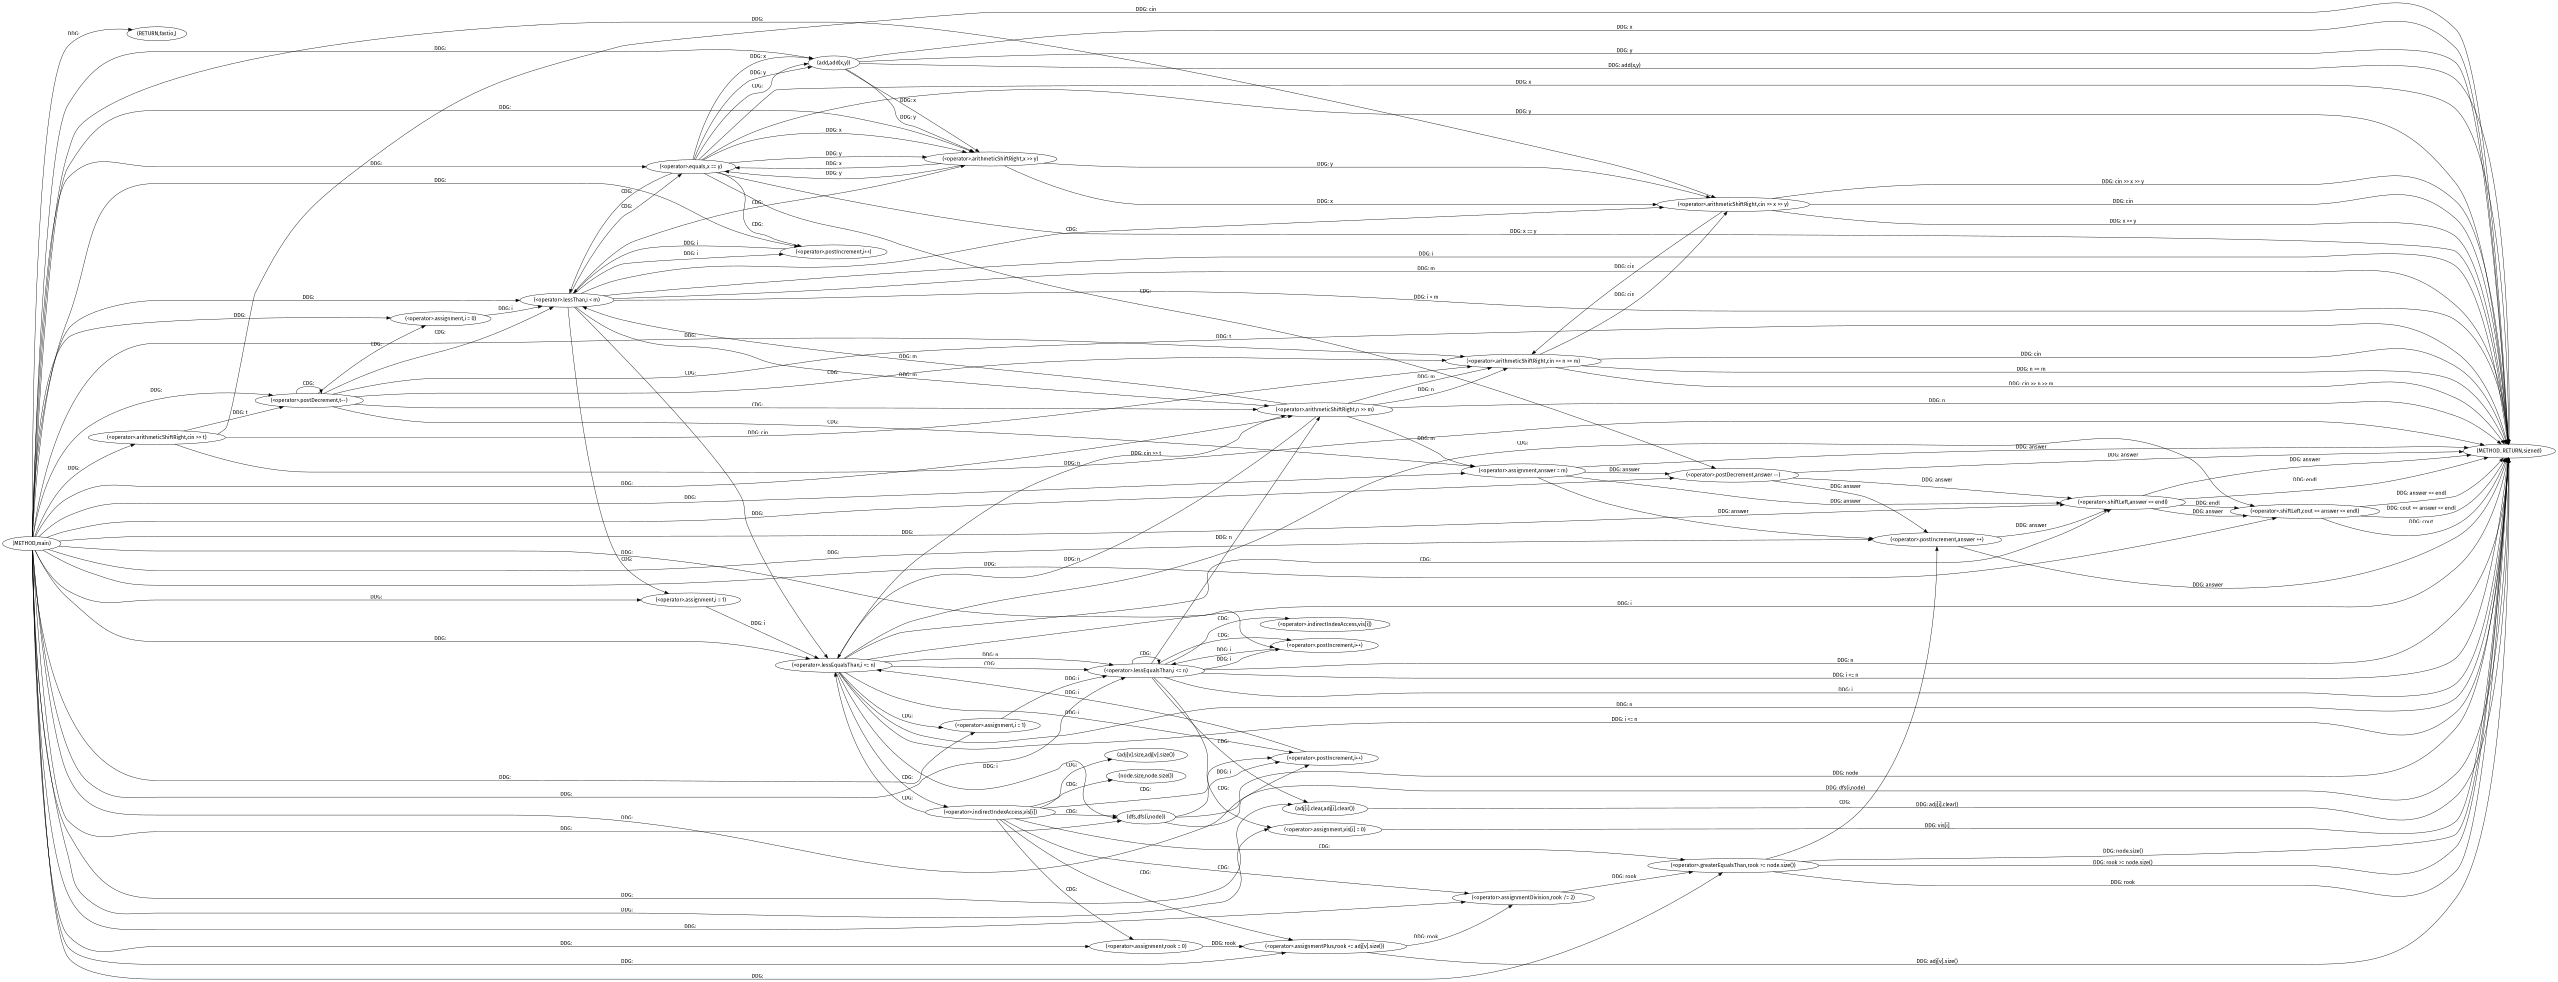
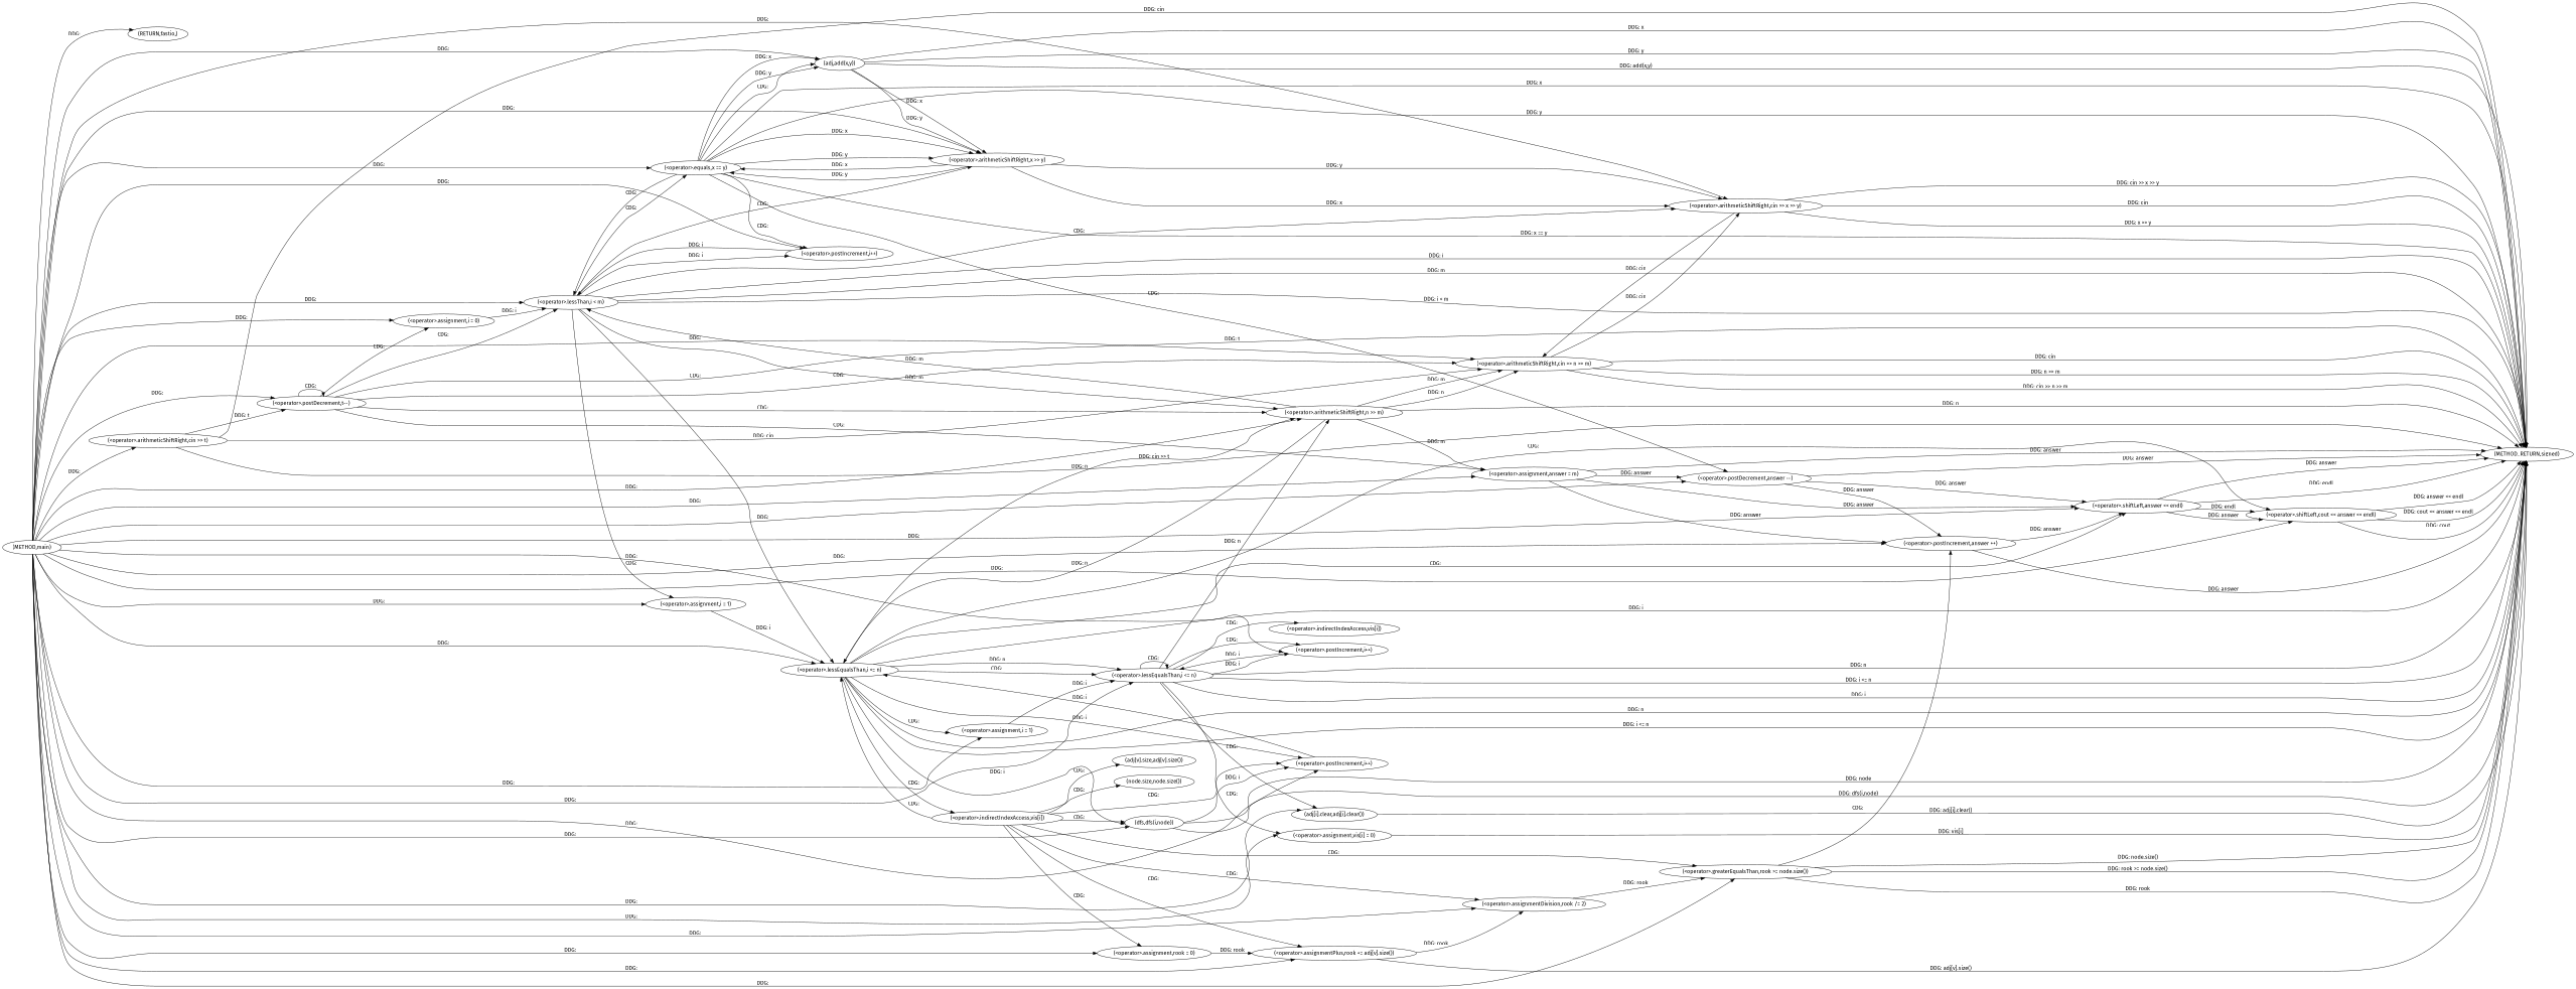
  digraph {
    fontname="Fira Sans"
    rankdir=LR
    node [fontname="Fira Sans"]
    edge [fontname="Fira Sans"]
    n1 [label="(METHOD,main)"]
    n2 [label="(RETURN,fastio,)"]
    n3 [label="(<operator>.arithmeticShiftRight,cin >> t)"]
    n4 [label="(<operator>.postDecrement,t--)"]
    n5 [label="(<operator>.arithmeticShiftRight,cin >> n >> m)"]
    n6 [label="(<operator>.assignment,answer = m)"]
    n7 [label="(<operator>.shiftLeft,cout << answer << endl)"]
    n8 [label="(<operator>.assignment,i = 0)"]
    n9 [label="(<operator>.lessThan,i < m)"]
    n10 [label="(<operator>.postIncrement,i++)"]
    n11 [label="(<operator>.assignment,i = 1)"]
    n12 [label="(<operator>.lessEqualsThan,i <= n)"]
    n13 [label="(<operator>.postIncrement,i++)"]
    n14 [label="(<operator>.assignment,i = 1)"]
    n15 [label="(<operator>.lessEqualsThan,i <= n)"]
    n16 [label="(<operator>.postIncrement,i++)"]
    n17 [label="(<operator>.arithmeticShiftRight,n >> m)"]
    n18 [label="(<operator>.arithmeticShiftRight,cin >> x >> y)"]
-   n19 [label="(add,add(x,y))"]
+   n19 [label="(adj,add(x,y))"]
    n20 [label="(dfs,dfs(i,node))"]
    n21 [label="(<operator>.assignment,rook = 0)"]
    n22 [label="(<operator>.assignmentDivision,rook /= 2)"]
    n23 [label="(<operator>.shiftLeft,answer << endl)"]
    n24 [label="(adj[i].clear,adj[i].clear())"]
    n25 [label="(<operator>.assignment,vis[i] = 0)"]
    n26 [label="(<operator>.equals,x == y)"]
    n27 [label="(<operator>.assignmentPlus,rook += adj[v].size())"]
    n28 [label="(<operator>.greaterEqualsThan,rook >= node.size())"]
    n29 [label="(<operator>.postIncrement,answer ++)"]
    n30 [label="(<operator>.arithmeticShiftRight,x >> y)"]
    n31 [label="(<operator>.postDecrement,answer --)"]
    n32 [label="(METHOD_RETURN,signed)"]
    n33 [label="(<operator>.indirectIndexAccess,vis[i])"]
    n34 [label="(<operator>.indirectIndexAccess,vis[i])"]
    n35 [label="(adj[v].size,adj[v].size())"]
    n36 [label="(node.size,node.size())"]
    n1 -> n2 [label="DDG: "]
    n1 -> n3 [label="DDG: "]
    n1 -> n4 [label="DDG: "]
    n1 -> n5 [label="DDG: "]
    n1 -> n6 [label="DDG: "]
    n1 -> n7 [label="DDG: "]
    n1 -> n8 [label="DDG: "]
    n1 -> n9 [label="DDG: "]
    n1 -> n10 [label="DDG: "]
    n1 -> n11 [label="DDG: "]
    n1 -> n12 [label="DDG: "]
    n1 -> n13 [label="DDG: "]
    n1 -> n14 [label="DDG: "]
    n1 -> n15 [label="DDG: "]
    n1 -> n16 [label="DDG: "]
    n1 -> n17 [label="DDG: "]
    n1 -> n18 [label="DDG: "]
    n1 -> n19 [label="DDG: "]
    n1 -> n20 [label="DDG: "]
    n1 -> n21 [label="DDG: "]
    n1 -> n22 [label="DDG: "]
    n1 -> n23 [label="DDG: "]
    n1 -> n24 [label="DDG: "]
    n1 -> n25 [label="DDG: "]
    n1 -> n26 [label="DDG: "]
    n1 -> n27 [label="DDG: "]
    n1 -> n28 [label="DDG: "]
    n1 -> n29 [label="DDG: "]
    n1 -> n30 [label="DDG: "]
    n1 -> n31 [label="DDG: "]
    n3 -> n4 [label="DDG: t"]
    n3 -> n5 [label="DDG: cin"]
    n3 -> n32 [label="DDG: cin"]
    n3 -> n32 [label="DDG: cin >> t"]
    n4 -> n4 [label="CDG: "]
    n4 -> n5 [label="CDG: "]
    n4 -> n6 [label="CDG: "]
    n4 -> n8 [label="CDG: "]
    n4 -> n9 [label="CDG: "]
    n4 -> n17 [label="CDG: "]
    n4 -> n32 [label="DDG: t"]
    n5 -> n18 [label="DDG: cin"]
    n5 -> n32 [label="DDG: cin"]
    n5 -> n32 [label="DDG: n >> m"]
    n5 -> n32 [label="DDG: cin >> n >> m"]
    n6 -> n23 [label="DDG: answer"]
    n6 -> n29 [label="DDG: answer"]
    n6 -> n31 [label="DDG: answer"]
    n6 -> n32 [label="DDG: answer"]
    n7 -> n32 [label="DDG: answer << endl"]
    n7 -> n32 [label="DDG: cout << answer << endl"]
    n7 -> n32 [label="DDG: cout"]
    n8 -> n9 [label="DDG: i"]
    n9 -> n10 [label="DDG: i"]
    n9 -> n11 [label="CDG: "]
    n9 -> n12 [label="CDG: "]
    n9 -> n17 [label="DDG: m"]
    n9 -> n18 [label="CDG: "]
    n9 -> n26 [label="CDG: "]
    n9 -> n30 [label="CDG: "]
    n9 -> n32 [label="DDG: i"]
    n9 -> n32 [label="DDG: m"]
    n9 -> n32 [label="DDG: i < m"]
    n10 -> n9 [label="DDG: i"]
    n11 -> n12 [label="DDG: i"]
    n12 -> n7 [label="CDG: "]
    n12 -> n13 [label="DDG: i"]
    n12 -> n14 [label="CDG: "]
    n12 -> n15 [label="DDG: n"]
    n12 -> n15 [label="CDG: "]
    n12 -> n17 [label="DDG: n"]
    n12 -> n20 [label="DDG: i"]
    n12 -> n23 [label="CDG: "]
    n12 -> n32 [label="DDG: i"]
    n12 -> n32 [label="DDG: n"]
    n12 -> n32 [label="DDG: i <= n"]
    n12 -> n33 [label="CDG: "]
    n13 -> n12 [label="DDG: i"]
    n14 -> n15 [label="DDG: i"]
    n15 -> n15 [label="CDG: "]
    n15 -> n16 [label="DDG: i"]
    n15 -> n16 [label="CDG: "]
    n15 -> n17 [label="DDG: n"]
    n15 -> n24 [label="CDG: "]
    n15 -> n25 [label="CDG: "]
    n15 -> n32 [label="DDG: i"]
    n15 -> n32 [label="DDG: n"]
    n15 -> n32 [label="DDG: i <= n"]
    n15 -> n34 [label="CDG: "]
    n16 -> n15 [label="DDG: i"]
    n17 -> n5 [label="DDG: m"]
    n17 -> n5 [label="DDG: n"]
    n17 -> n6 [label="DDG: m"]
    n17 -> n9 [label="DDG: m"]
    n17 -> n12 [label="DDG: n"]
    n17 -> n32 [label="DDG: n"]
    n18 -> n5 [label="DDG: cin"]
    n18 -> n32 [label="DDG: cin"]
    n18 -> n32 [label="DDG: x >> y"]
    n18 -> n32 [label="DDG: cin >> x >> y"]
    n19 -> n30 [label="DDG: x"]
    n19 -> n30 [label="DDG: y"]
    n19 -> n32 [label="DDG: x"]
    n19 -> n32 [label="DDG: y"]
    n19 -> n32 [label="DDG: add(x,y)"]
    n20 -> n13 [label="DDG: i"]
    n20 -> n32 [label="DDG: node"]
    n20 -> n32 [label="DDG: dfs(i,node)"]
    n21 -> n27 [label="DDG: rook"]
    n22 -> n28 [label="DDG: rook"]
    n23 -> n7 [label="DDG: endl"]
    n23 -> n7 [label="DDG: answer"]
    n23 -> n32 [label="DDG: answer"]
    n23 -> n32 [label="DDG: endl"]
    n24 -> n32 [label="DDG: adj[i].clear()"]
    n25 -> n32 [label="DDG: vis[i]"]
    n26 -> n9 [label="CDG: "]
    n26 -> n10 [label="CDG: "]
    n26 -> n19 [label="DDG: x"]
    n26 -> n19 [label="DDG: y"]
    n26 -> n19 [label="CDG: "]
    n26 -> n30 [label="DDG: x"]
    n26 -> n30 [label="DDG: y"]
    n26 -> n31 [label="CDG: "]
    n26 -> n32 [label="DDG: x"]
    n26 -> n32 [label="DDG: y"]
    n26 -> n32 [label="DDG: x == y"]
    n27 -> n22 [label="DDG: rook"]
    n27 -> n32 [label="DDG: adj[v].size()"]
    n28 -> n29 [label="CDG: "]
    n28 -> n32 [label="DDG: rook"]
    n28 -> n32 [label="DDG: node.size()"]
    n28 -> n32 [label="DDG: rook >= node.size()"]
    n29 -> n23 [label="DDG: answer"]
    n29 -> n32 [label="DDG: answer"]
    n30 -> n18 [label="DDG: x"]
    n30 -> n18 [label="DDG: y"]
    n30 -> n26 [label="DDG: x"]
    n30 -> n26 [label="DDG: y"]
    n31 -> n23 [label="DDG: answer"]
    n31 -> n29 [label="DDG: answer"]
    n31 -> n32 [label="DDG: answer"]
    n33 -> n12 [label="CDG: "]
    n33 -> n13 [label="CDG: "]
    n33 -> n20 [label="CDG: "]
    n33 -> n21 [label="CDG: "]
    n33 -> n22 [label="CDG: "]
    n33 -> n27 [label="CDG: "]
    n33 -> n28 [label="CDG: "]
    n33 -> n35 [label="CDG: "]
    n33 -> n36 [label="CDG: "]
  }
